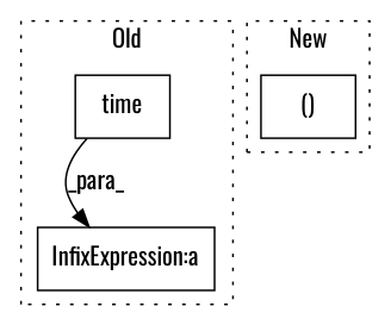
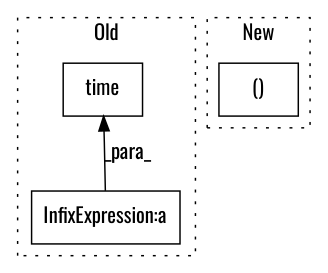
  digraph {
    fontname=Oswald
    node [shape=box fontname=Oswald]
    n1 [a=32 l=6 label=time s=589]
    n2 [a=27 l=3 label="InfixExpression:a" s=1543]
    n3 [a=106 l=116 label="()" s=1680]
    subgraph cluster_1 {
      label=Old
      style=dotted
      n1
      n2
    }
    subgraph cluster_2 {
      label=New
      style=dotted
      n3
    }
-   n1 -> n2 [label=_para_ fontname=Oswald]
+   n2 -> n1 [label=_para_ fontname=Oswald]
  }
